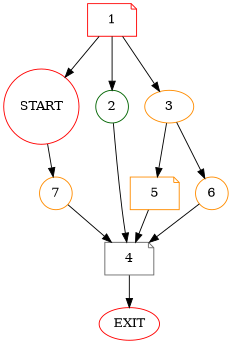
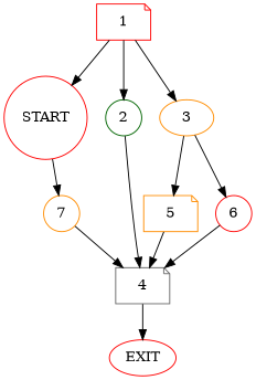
  digraph {
    node [color=darkorange shape=circle]
    n1 [color=red label=START]
    7
    1 [color=red shape=note]
    2 [color=darkgreen]
    3 [shape=ellipse]
    4 [color=gray40 shape=note]
    n7 [color=red label=EXIT shape=ellipse]
    5 [shape=note]
-   6
+   6 [color=red]
    n1 -> 7
    7 -> 4
    1 -> n1
    1 -> 2
    1 -> 3
    2 -> 4
    3 -> 5
    3 -> 6
    4 -> n7
    5 -> 4
    6 -> 4
  }
